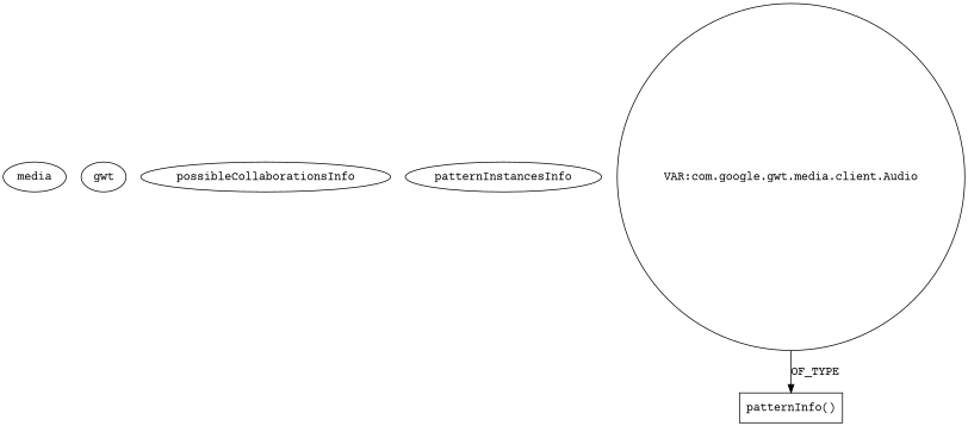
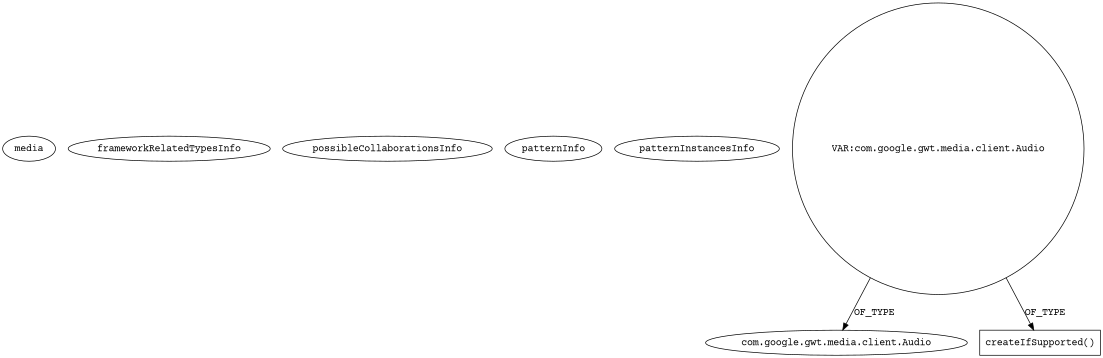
  digraph {
    fontname="Courier Prime"
    node [fontname="Courier Prime"]
    edge [fontname="Courier Prime"]
    n1 [category=pattern graphId=1897 isAnonymous=false label=media possibleRelation=false]
-   frameworkRelatedTypesInfo [label=gwt]
+   frameworkRelatedTypesInfo
    possibleCollaborationsInfo
+   patternInfo [frequency=2.0 patternRootClient=null]
    patternInstancesInfo [0="akjava-GWTRecorderjs~/akjava-GWTRecorderjs/GWTRecorderjs-master/src/com/akjava/gwt/recorder/client/GWTRecorder.java~void onModuleLoad()~643" 1="akjava-GWTRecorderjs~/akjava-GWTRecorderjs/GWTRecorderjs-master/src/com/akjava/gwt/recorder/client/GWTRecorder.java~GWTRecorder~639"]
+   n6 [isFrameworkType=false label="com.google.gwt.media.client.Audio" vertexType=FRAMEWORK_CLASS_TYPE]
    n7 [isFrameworkType=false label="VAR:com.google.gwt.media.client.Audio" shape=circle vertexType=VARIABLE_EXPRESION]
-   n8 [isFrameworkType=false label="patternInfo()" shape=box vertexType=INSIDE_CALL]
+   n8 [isFrameworkType=false label="createIfSupported()" shape=box vertexType=INSIDE_CALL]
+   n7 -> n6 [label=OF_TYPE]
    n7 -> n8 [label=OF_TYPE]
  }
